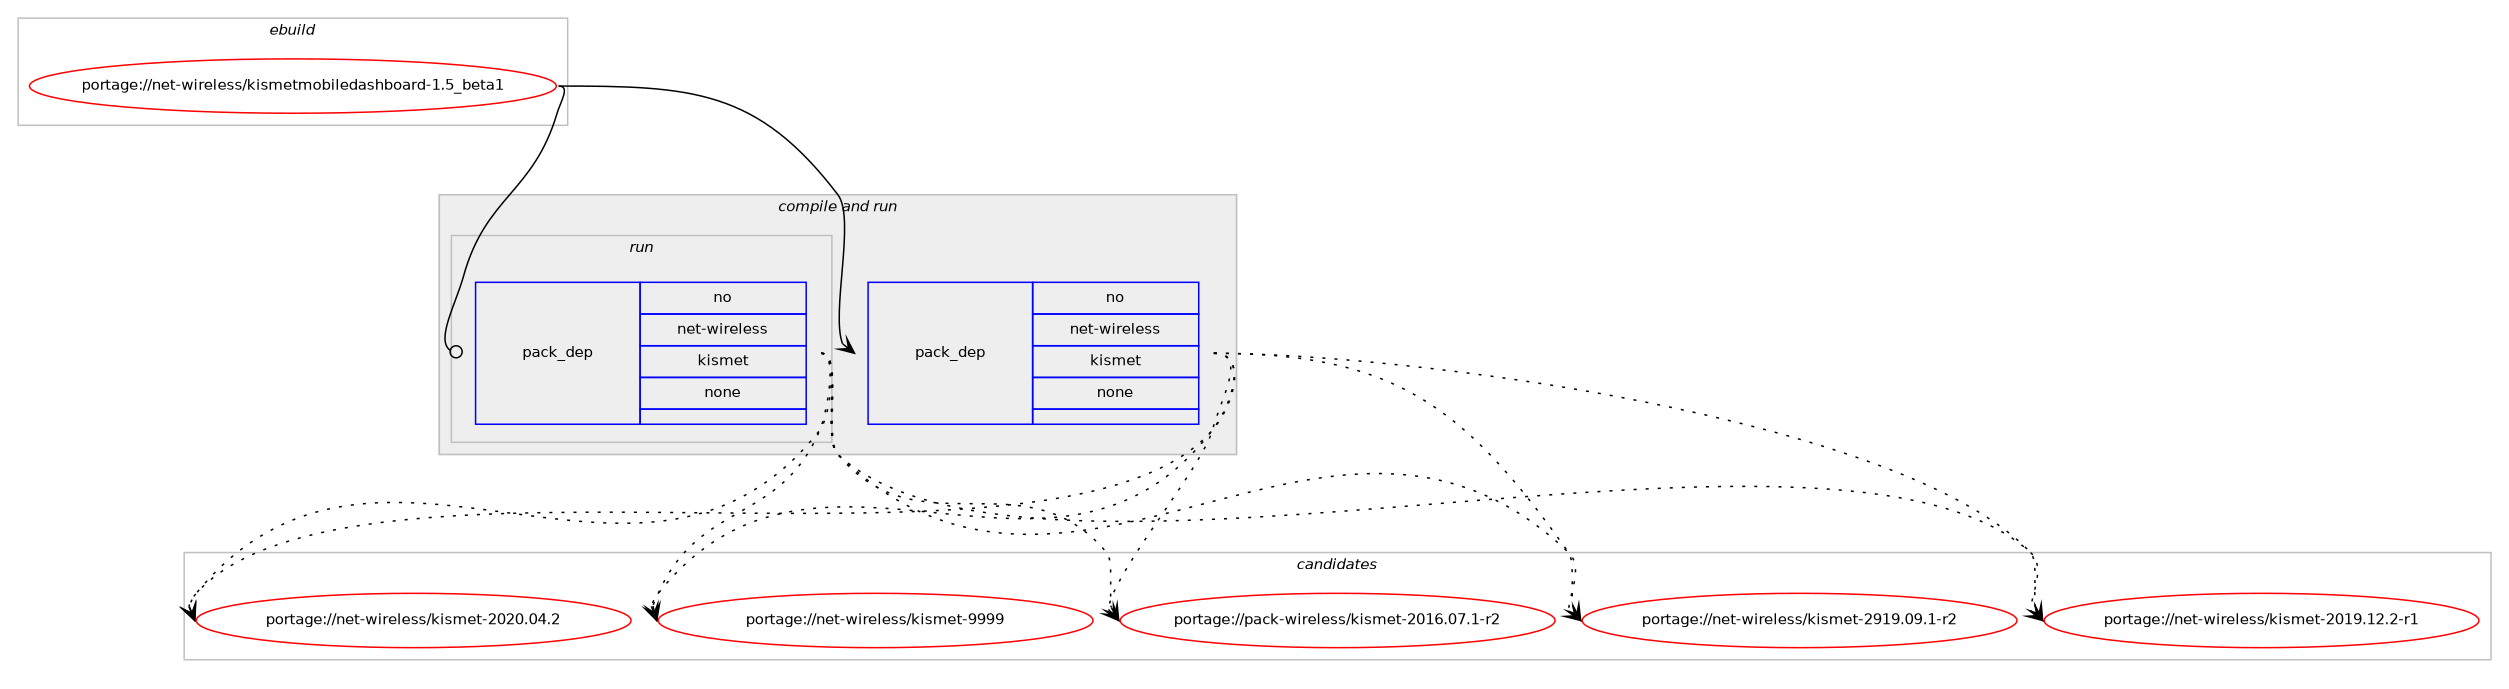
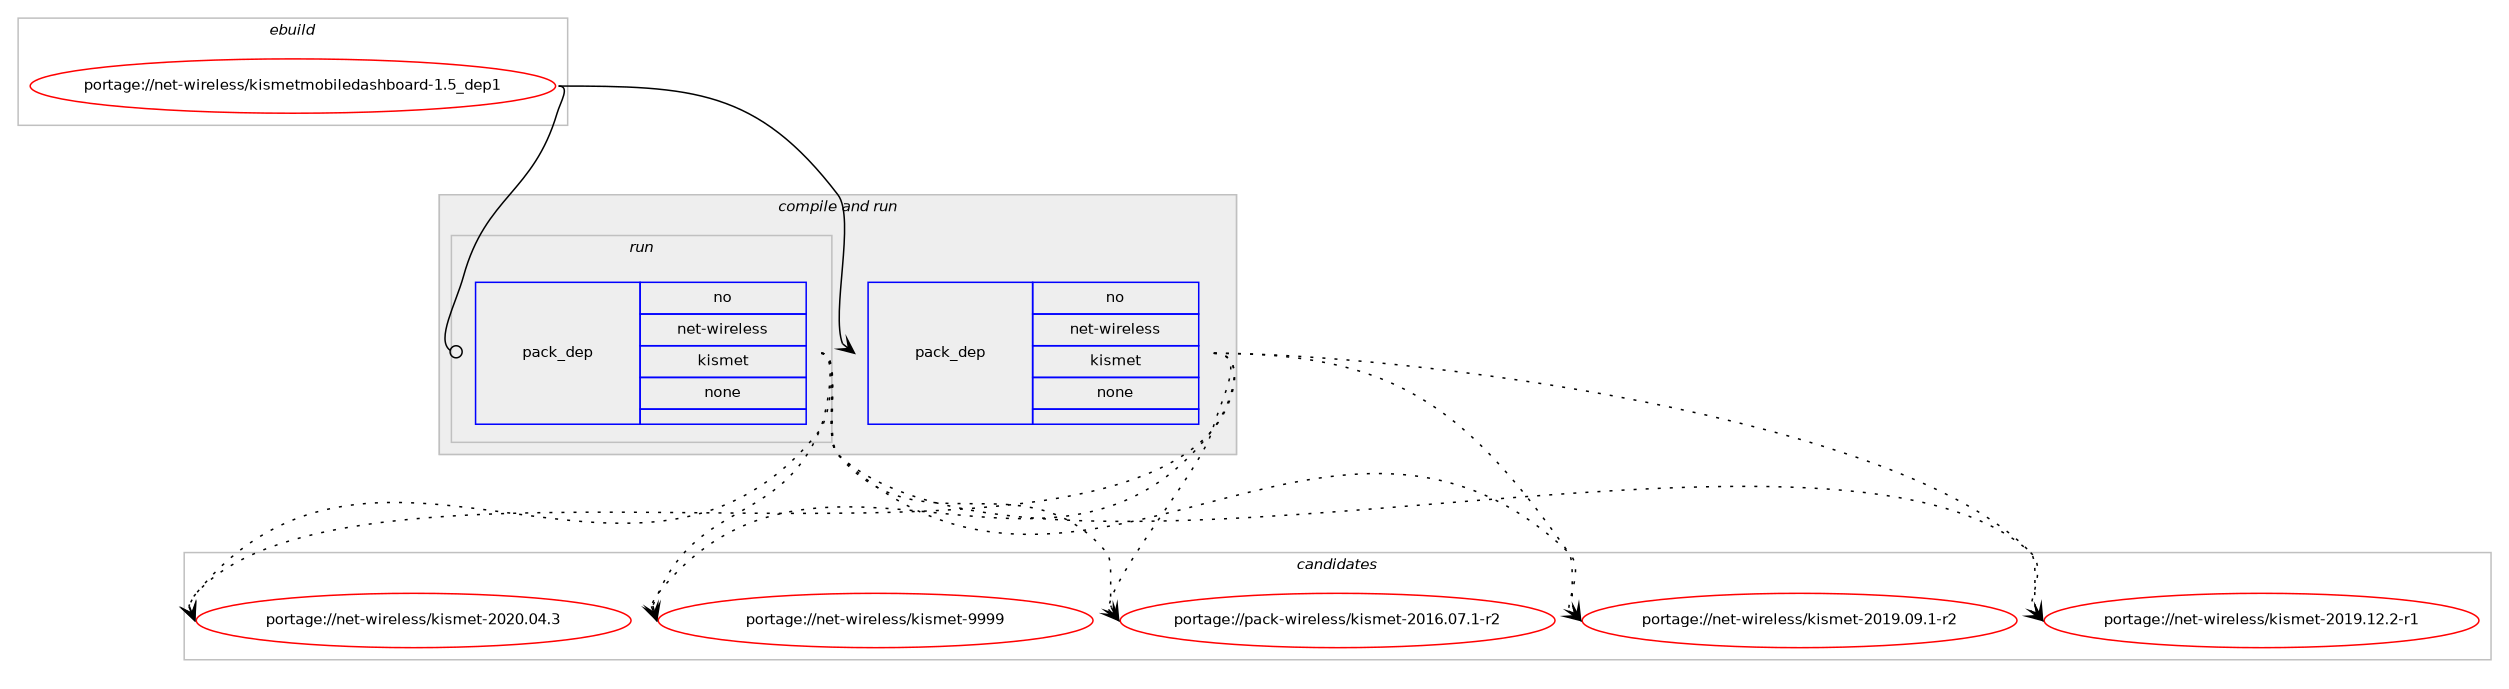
  digraph {
    compound=true
    concentrate=true
    fontname=Helvetica
    fontsize=10
    newrank=true
    rankdir=TB
    ranksep=1.5
    node [color=red fontname=Helvetica fontsize=10]
    edge [arrowhead=vee headport=w style=dotted tailport=e weight=100]
-   n1 [label="portage://net-wireless/kismetmobiledashboard-1.5_beta1" width=4]
+   n1 [label="portage://net-wireless/kismetmobiledashboard-1.5_dep1" width=4]
    n2 [color=blue label=<<TABLE BORDER="0" CELLBORDER="1" CELLSPACING="0" CELLPADDING="4" WIDTH="220"><TR><TD ROWSPAN="6" CELLPADDING="30">pack_dep</TD></TR><TR><TD WIDTH="110">no</TD></TR><TR><TD>net-wireless</TD></TR><TR><TD>kismet</TD></TR><TR><TD>none</TD></TR><TR><TD></TD></TR></TABLE>> shape=none]
    n3 [color=blue label=<<TABLE BORDER="0" CELLBORDER="1" CELLSPACING="0" CELLPADDING="4" WIDTH="220"><TR><TD ROWSPAN="6" CELLPADDING="30">pack_dep</TD></TR><TR><TD WIDTH="110">no</TD></TR><TR><TD>net-wireless</TD></TR><TR><TD>kismet</TD></TR><TR><TD>none</TD></TR><TR><TD></TD></TR></TABLE>> shape=none]
    n4 [label="portage://net-wireless/kismet-9999" width=4]
-   n5 [label="portage://net-wireless/kismet-2020.04.2" width=4]
+   n5 [label="portage://net-wireless/kismet-2020.04.3" width=4]
    n6 [label="portage://net-wireless/kismet-2019.12.2-r1" width=4]
-   n7 [label="portage://net-wireless/kismet-2919.09.1-r2" width=4]
+   n7 [label="portage://net-wireless/kismet-2019.09.1-r2" width=4]
    n8 [label="portage://pack-wireless/kismet-2016.07.1-r2" width=4]
    subgraph cluster_1 {
      color=gray
      label=<<i>ebuild</i>>
      rank=same
      n1
    }
    subgraph cluster_2 {
      color=gray
      label=<<i>dependencies</i>>
      subgraph cluster_3 {
        color=gray
        fillcolor="#eeeeee"
        label=<<i>compile</i>>
        style=filled
        subgraph sub_4 {
          color=gray
          fillcolor="#eeeeee"
          label=<<i>compile</i>>
          style=filled
          n2
        }
      }
      subgraph cluster_5 {
        color=gray
        fillcolor="#eeeeee"
        label=<<i>compile and run</i>>
        style=filled
      }
      subgraph cluster_6 {
        color=gray
        fillcolor="#eeeeee"
        label=<<i>run</i>>
        style=filled
        subgraph sub_7 {
          color=gray
          fillcolor="#eeeeee"
          label=<<i>run</i>>
          style=filled
          n3
        }
      }
    }
    subgraph cluster_8 {
      color=gray
      label=<<i>candidates</i>>
      rank=same
      subgraph sub_9 {
        color=black
        label=<<i>candidates</i>>
        nodesep=1
        rank=same
        n4
        n5
        n6
        n7
        n8
      }
      subgraph sub_10 {
        color=black
        label=<<i>candidates</i>>
        nodesep=1
        rank=same
        n4
        n5
        n6
        n7
        n8
      }
    }
    n1 -> n2 [style=solid weight=20]
    n1 -> n3 [arrowhead=odot style=solid weight=20]
    n2 -> n4
    n2 -> n5
    n2 -> n6
    n2 -> n7
    n2 -> n8
    n3 -> n4
    n3 -> n5
    n3 -> n6
    n3 -> n7
    n3 -> n8
  }
